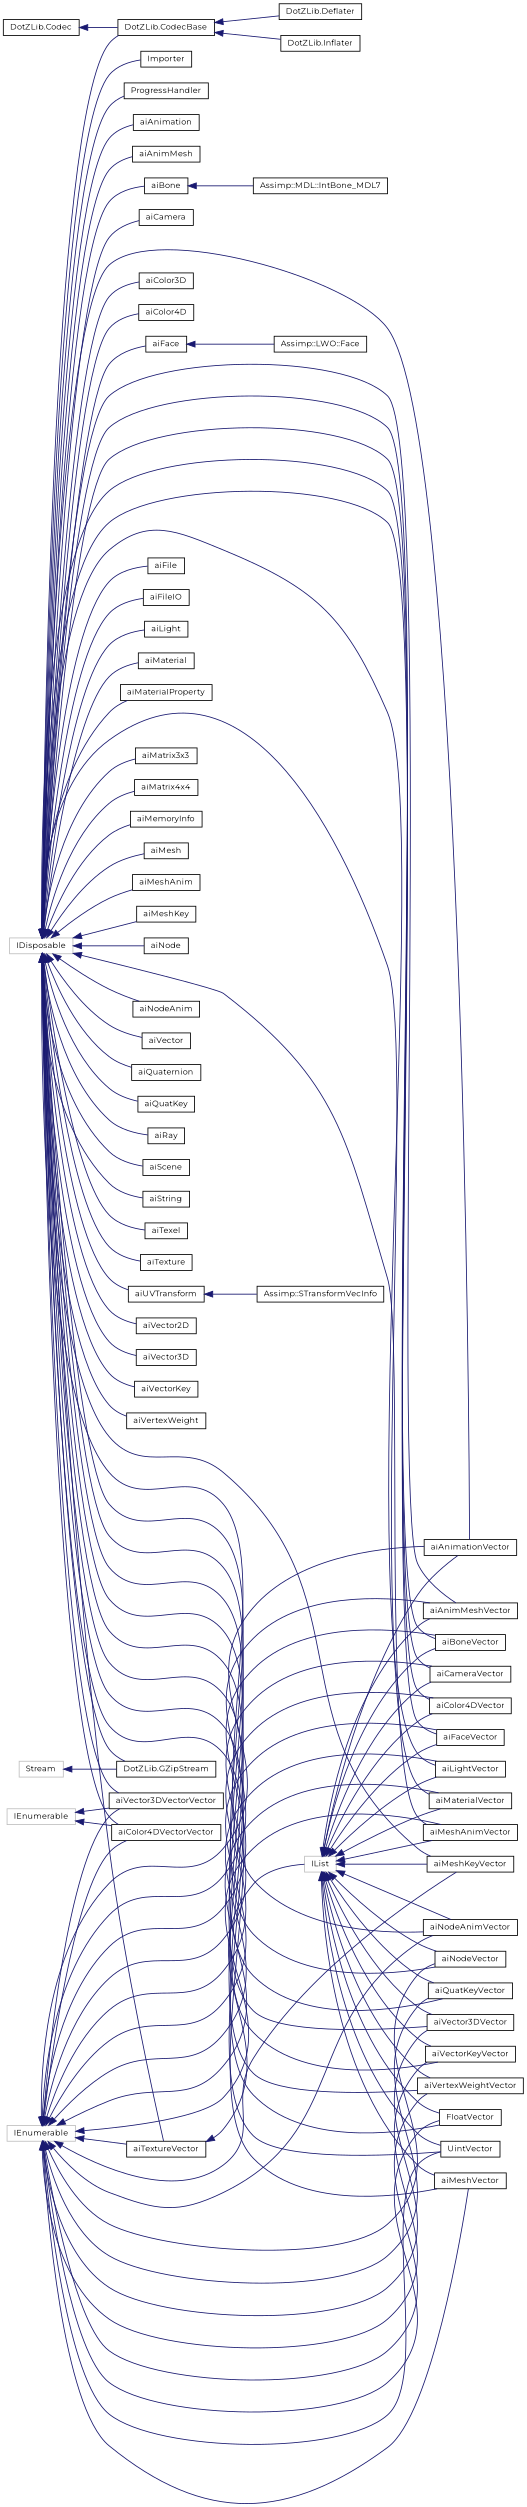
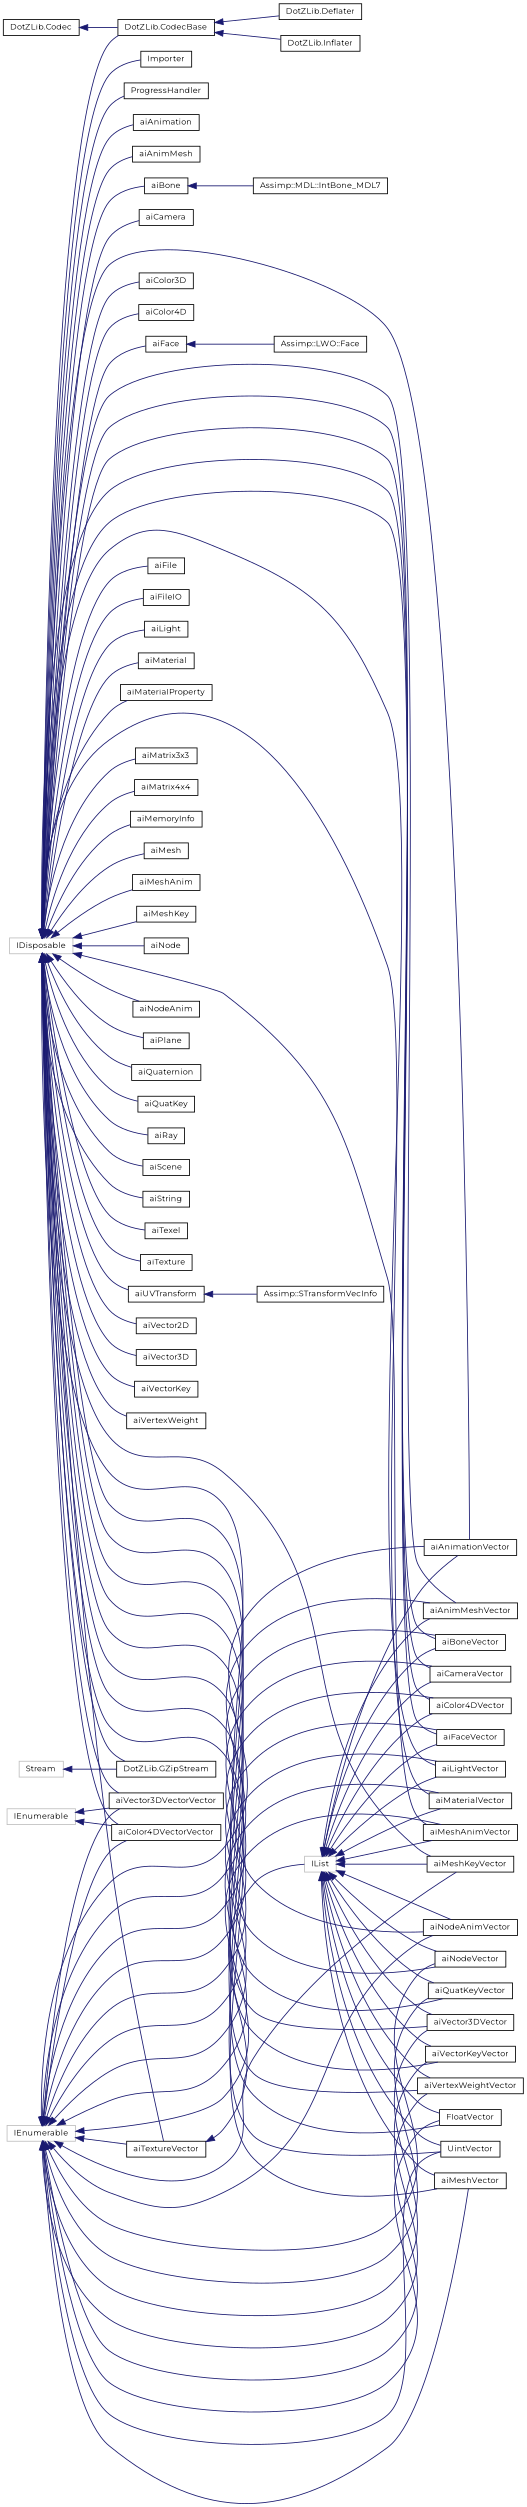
  digraph {
    fontname=Montserrat
    rankdir=LR
    node [color=black fillcolor=white fontname=Montserrat fontsize=10 shape=record style=filled]
    edge [color=midnightblue dir=back fontname=Montserrat fontsize=10 labelfontname=Helvetica labelfontsize=10 style=solid]
    n1 [height=0.2 label="DotZLib.Codec" width=0.4]
    n2 [height=0.2 label="DotZLib.CodecBase" width=0.4]
    n3 [height=0.2 label="DotZLib.Deflater" width=0.4]
    n4 [height=0.2 label="DotZLib.Inflater" width=0.4]
    n5 [color=grey75 height=0.2 label=IDisposable width=0.4]
    n6 [height=0.2 label=aiAnimation width=0.4]
    n7 [height=0.2 label=aiAnimationVector width=0.4]
    n8 [height=0.2 label=aiAnimMesh width=0.4]
    n9 [height=0.2 label=aiAnimMeshVector width=0.4]
    n10 [height=0.2 label=aiBone width=0.4]
    n11 [height=0.2 label=aiBoneVector width=0.4]
    n12 [height=0.2 label=aiCamera width=0.4]
    n13 [height=0.2 label=aiCameraVector width=0.4]
    n14 [height=0.2 label=aiColor3D width=0.4]
    n15 [height=0.2 label=aiColor4D width=0.4]
    n16 [height=0.2 label=aiColor4DVector width=0.4]
    n17 [height=0.2 label=aiColor4DVectorVector width=0.4]
    n18 [height=0.2 label=aiFace width=0.4]
    n19 [height=0.2 label=aiFaceVector width=0.4]
    n20 [height=0.2 label=aiFile width=0.4]
    n21 [height=0.2 label=aiFileIO width=0.4]
    n22 [height=0.2 label=aiLight width=0.4]
    n23 [height=0.2 label=aiLightVector width=0.4]
    n24 [height=0.2 label=aiMaterial width=0.4]
    n25 [height=0.2 label=aiMaterialProperty width=0.4]
    n26 [height=0.2 label=aiMaterialVector width=0.4]
    n27 [height=0.2 label=aiMatrix3x3 width=0.4]
    n28 [height=0.2 label=aiMatrix4x4 width=0.4]
    n29 [height=0.2 label=aiMemoryInfo width=0.4]
    n30 [height=0.2 label=aiMesh width=0.4]
    n31 [height=0.2 label=aiMeshAnim width=0.4]
    n32 [height=0.2 label=aiMeshAnimVector width=0.4]
    n33 [height=0.2 label=aiMeshKey width=0.4]
    n34 [height=0.2 label=aiMeshKeyVector width=0.4]
    n35 [height=0.2 label=aiMeshVector width=0.4]
    n36 [height=0.2 label=aiNode width=0.4]
    n37 [height=0.2 label=aiNodeAnim width=0.4]
    n38 [height=0.2 label=aiNodeAnimVector width=0.4]
    n39 [height=0.2 label=aiNodeVector width=0.4]
-   n40 [height=0.2 label=aiVector width=0.4]
+   n40 [height=0.2 label=aiPlane width=0.4]
    n41 [height=0.2 label=aiQuaternion width=0.4]
    n42 [height=0.2 label=aiQuatKey width=0.4]
    n43 [height=0.2 label=aiQuatKeyVector width=0.4]
    n44 [height=0.2 label=aiRay width=0.4]
    n45 [height=0.2 label=aiScene width=0.4]
    n46 [height=0.2 label=aiString width=0.4]
    n47 [height=0.2 label=aiTexel width=0.4]
    n48 [height=0.2 label=aiTexture width=0.4]
    n49 [height=0.2 label=aiTextureVector width=0.4]
    n50 [height=0.2 label=aiUVTransform width=0.4]
    n51 [height=0.2 label=aiVector2D width=0.4]
    n52 [height=0.2 label=aiVector3D width=0.4]
    n53 [height=0.2 label=aiVector3DVector width=0.4]
    n54 [height=0.2 label=aiVector3DVectorVector width=0.4]
    n55 [height=0.2 label=aiVectorKey width=0.4]
    n56 [height=0.2 label=aiVectorKeyVector width=0.4]
    n57 [height=0.2 label=aiVertexWeight width=0.4]
    n58 [height=0.2 label=aiVertexWeightVector width=0.4]
    n59 [height=0.2 label="DotZLib.GZipStream" width=0.4]
    n60 [height=0.2 label=FloatVector width=0.4]
    n61 [height=0.2 label=Importer width=0.4]
    n62 [height=0.2 label=ProgressHandler width=0.4]
    n63 [height=0.2 label=UintVector width=0.4]
    n64 [height=0.2 label="Assimp::MDL::IntBone_MDL7" width=0.4]
    n65 [height=0.2 label="Assimp::LWO::Face" width=0.4]
    n66 [color=grey75 height=0.2 label=IList width=0.4]
    n67 [height=0.2 label="Assimp::STransformVecInfo" width=0.4]
    n68 [color=grey75 height=0.2 label=IEnumerable width=0.4]
    n69 [color=grey75 height=0.2 label=IEnumerable width=0.4]
    n70 [color=grey75 height=0.2 label=Stream width=0.4]
    n1 -> n2
    n2 -> n3
    n2 -> n4
    n5 -> n2
    n5 -> n6
    n5 -> n7
    n5 -> n8
    n5 -> n9
    n5 -> n10
    n5 -> n11
    n5 -> n12
    n5 -> n13
    n5 -> n14
    n5 -> n15
    n5 -> n16
    n5 -> n17
    n5 -> n18
    n5 -> n19
    n5 -> n20
    n5 -> n21
    n5 -> n22
    n5 -> n23
    n5 -> n24
    n5 -> n25
    n5 -> n26
    n5 -> n27
    n5 -> n28
    n5 -> n29
    n5 -> n30
    n5 -> n31
    n5 -> n32
    n5 -> n33
    n5 -> n34
    n5 -> n35
    n5 -> n36
    n5 -> n37
    n5 -> n38
    n5 -> n39
    n5 -> n40
    n5 -> n41
    n5 -> n42
    n5 -> n43
    n5 -> n44
    n5 -> n45
    n5 -> n46
    n5 -> n47
    n5 -> n48
    n5 -> n49
    n5 -> n50
    n5 -> n51
    n5 -> n52
    n5 -> n53
    n5 -> n54
    n5 -> n55
    n5 -> n56
    n5 -> n57
    n5 -> n58
    n5 -> n59
    n5 -> n60
    n5 -> n61
    n5 -> n62
    n5 -> n63
    n10 -> n64
    n18 -> n65
    n49 -> n66
    n50 -> n67
    n66 -> n7
    n66 -> n9
    n66 -> n11
    n66 -> n13
    n66 -> n16
    n66 -> n19
    n66 -> n23
    n66 -> n26
    n66 -> n32
    n66 -> n34
    n66 -> n35
    n66 -> n38
    n66 -> n39
    n66 -> n43
    n66 -> n53
    n66 -> n56
    n66 -> n58
    n66 -> n60
    n66 -> n63
    n68 -> n17
    n68 -> n54
    n69 -> n7
    n69 -> n9
    n69 -> n11
    n69 -> n13
    n69 -> n16
    n69 -> n17
    n69 -> n19
    n69 -> n23
    n69 -> n26
    n69 -> n32
    n69 -> n34
    n69 -> n35
    n69 -> n38
    n69 -> n39
    n69 -> n43
    n69 -> n49
    n69 -> n53
    n69 -> n54
    n69 -> n56
    n69 -> n58
    n69 -> n60
    n69 -> n63
    n70 -> n59
  }
